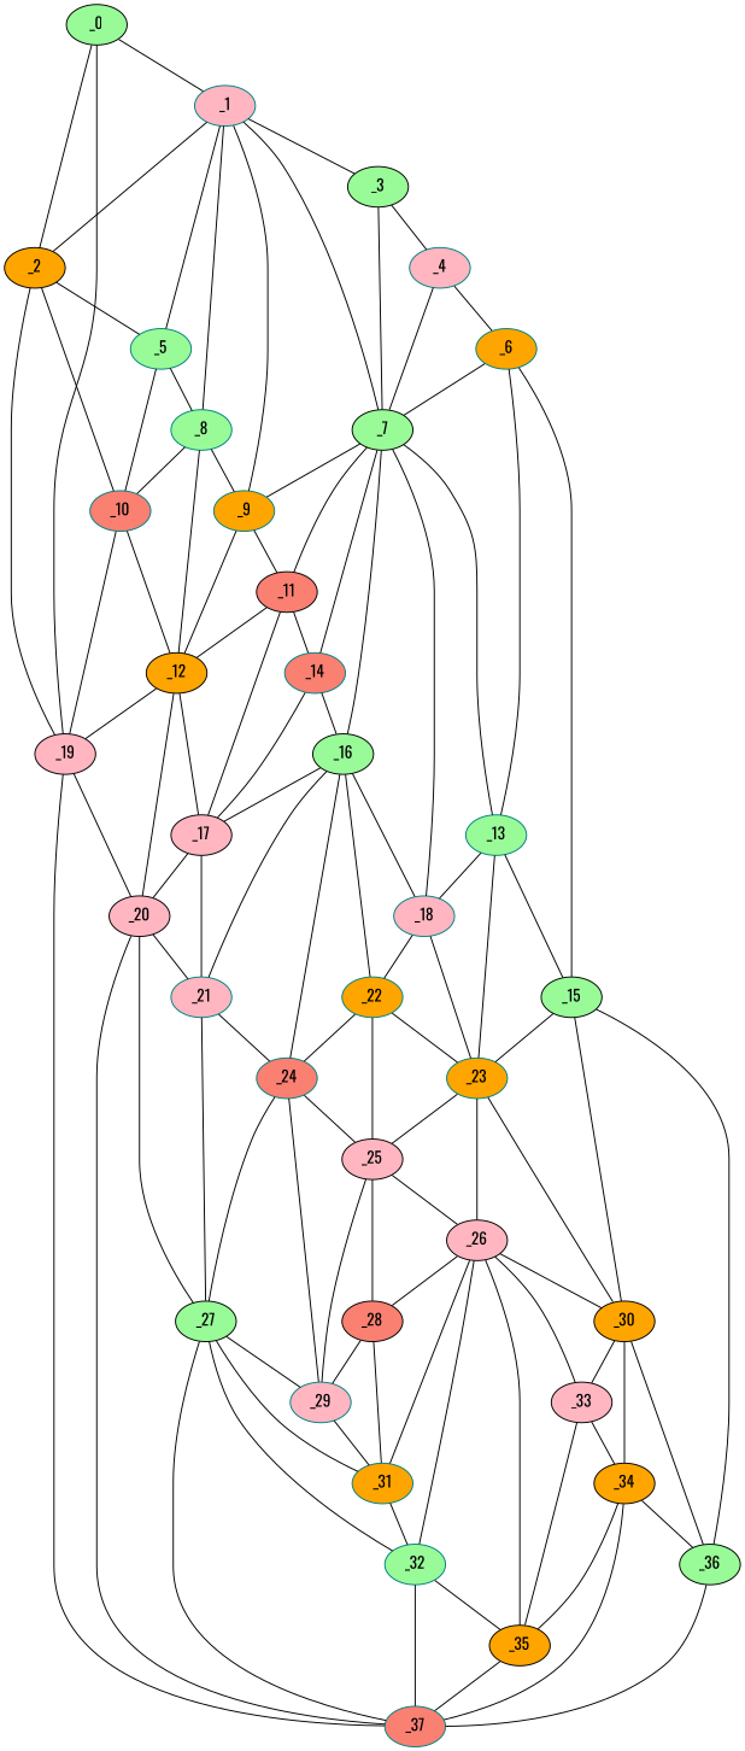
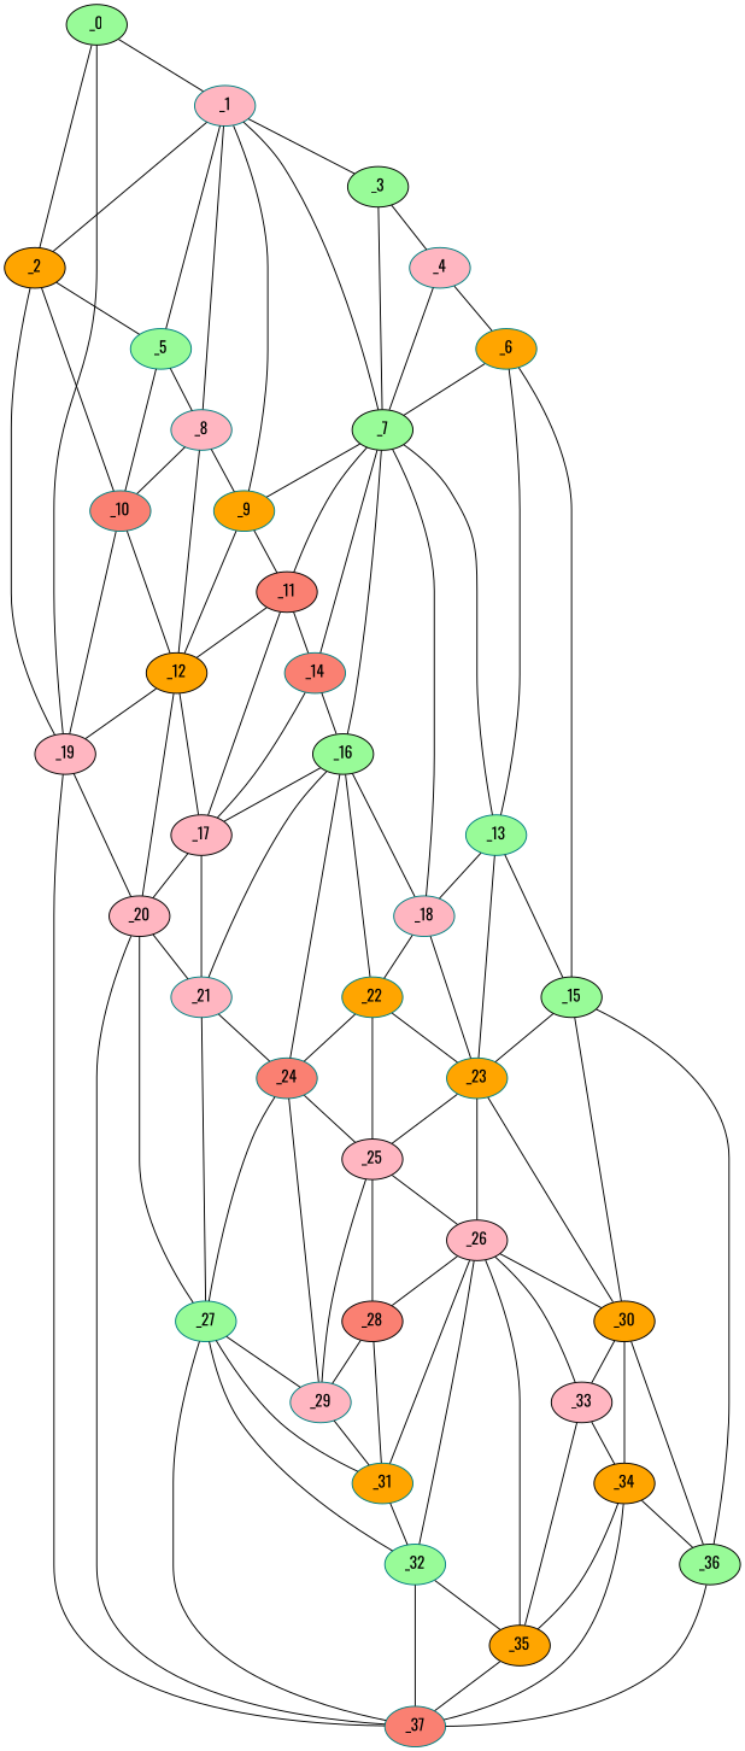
  graph {
    fontname=Oswald
    node [color=black fillcolor=lightpink fontname=Oswald style=filled x=73 y=21]
    edge [fontname=Oswald valence=2]
    _0 [fillcolor=palegreen x=8]
    _1 [color=teal x=11 y=46]
    _2 [fillcolor=orange x=22]
    _19 [x=66 y=13]
    _3 [fillcolor=palegreen x=22 y=72]
    _5 [color=teal fillcolor=palegreen x=27 y=25]
    _7 [fillcolor=palegreen x=32 y=66]
-   _8 [color=teal fillcolor=palegreen x=35 y=31]
+   _8 [color=teal x=35 y=31]
    _9 [color=teal fillcolor=orange x=43 y=39]
    _10 [color=teal fillcolor=salmon x=46]
    _20 [x=72 y=19]
    _37 [color=teal fillcolor=salmon x=124 y=58]
    _4 [color=teal x=25 y=78]
    _13 [color=teal fillcolor=palegreen x=53 y=84]
    _11 [fillcolor=salmon x=49 y=44]
    _14 [color=teal fillcolor=salmon x=54 y=48]
    _16 [fillcolor=palegreen x=61 y=54]
    _18 [color=teal x=64 y=67]
    _12 [fillcolor=orange x=53 y=31]
    _21 [color=teal y=44]
-   _27 [fillcolor=palegreen x=88 y=50]
+   _27 [color=teal fillcolor=palegreen x=88 y=50]
    _6 [color=teal fillcolor=orange x=30 y=84]
    _15 [fillcolor=palegreen x=59 y=115]
    _23 [color=teal fillcolor=orange y=82]
    _17 [x=62 y=37]
    _22 [color=teal fillcolor=orange y=68]
    _24 [color=teal fillcolor=salmon x=80 y=52]
    _30 [fillcolor=orange x=91 y=95]
    _36 [fillcolor=palegreen x=121 y=106]
    _25 [x=82 y=68]
    _26 [x=87 y=78]
    _33 [x=105 y=92]
    _34 [fillcolor=orange x=109 y=97]
    _29 [color=teal x=89 y=56]
    _31 [color=teal fillcolor=orange x=98 y=61]
    _32 [color=teal fillcolor=palegreen x=104 y=61]
    _28 [fillcolor=salmon x=88 y=67]
    _35 [fillcolor=orange x=111 y=64]
    _0 -- _1 [valence=1]
    _0 -- _2
    _0 -- _19 [valence=1]
    _1 -- _2
    _1 -- _3 [valence=1]
    _1 -- _5
    _1 -- _7
    _1 -- _8
    _1 -- _9
    _2 -- _19 [valence=1]
    _2 -- _5
    _2 -- _10
    _19 -- _20 [valence=1]
    _19 -- _37 [valence=1]
    _3 -- _7 [valence=1]
    _3 -- _4 [valence=1]
    _5 -- _8
    _5 -- _10
    _7 -- _9
    _7 -- _13 [valence=1]
    _7 -- _11
    _7 -- _14
    _7 -- _16
    _7 -- _18
    _8 -- _9
    _8 -- _10 [valence=1]
    _8 -- _12
    _9 -- _11
    _9 -- _12 [valence=1]
    _10 -- _19
    _10 -- _12
    _20 -- _37
    _20 -- _21
    _20 -- _27 [valence=1]
    _4 -- _7
    _4 -- _6 [valence=1]
    _13 -- _18 [valence=1]
    _13 -- _15
    _13 -- _23 [valence=1]
    _11 -- _14
    _11 -- _12
    _11 -- _17 [valence=1]
    _14 -- _16
    _14 -- _17
    _16 -- _18
    _16 -- _21 [valence=1]
    _16 -- _17
    _16 -- _22
    _16 -- _24
    _18 -- _23
    _18 -- _22
    _12 -- _19 [valence=1]
    _12 -- _20 [valence=1]
    _12 -- _17
    _21 -- _27
    _21 -- _24
    _27 -- _37
    _27 -- _29
    _27 -- _31
    _27 -- _32 [valence=1]
    _6 -- _7
    _6 -- _13
    _6 -- _15 [valence=1]
    _15 -- _23 [valence=1]
    _15 -- _30
    _15 -- _36 [valence=1]
    _23 -- _30
    _23 -- _25
    _23 -- _26 [valence=1]
    _17 -- _20 [valence=1]
    _17 -- _21
    _22 -- _23
    _22 -- _24
    _22 -- _25 [valence=1]
    _24 -- _27 [valence=1]
    _24 -- _25 [valence=1]
    _24 -- _29
    _30 -- _36 [valence=1]
    _30 -- _33
    _30 -- _34
    _36 -- _37 [valence=1]
    _25 -- _26
    _25 -- _29
    _25 -- _28
    _26 -- _30 [valence=1]
    _26 -- _33
    _26 -- _31
    _26 -- _32
    _26 -- _28 [valence=1]
    _26 -- _35 [valence=1]
    _33 -- _34
    _33 -- _35
    _34 -- _37
    _34 -- _36
    _34 -- _35 [valence=1]
    _29 -- _31
    _31 -- _32 [valence=1]
    _32 -- _37
    _32 -- _35 [valence=1]
    _28 -- _29 [valence=1]
    _28 -- _31
    _35 -- _37
  }
